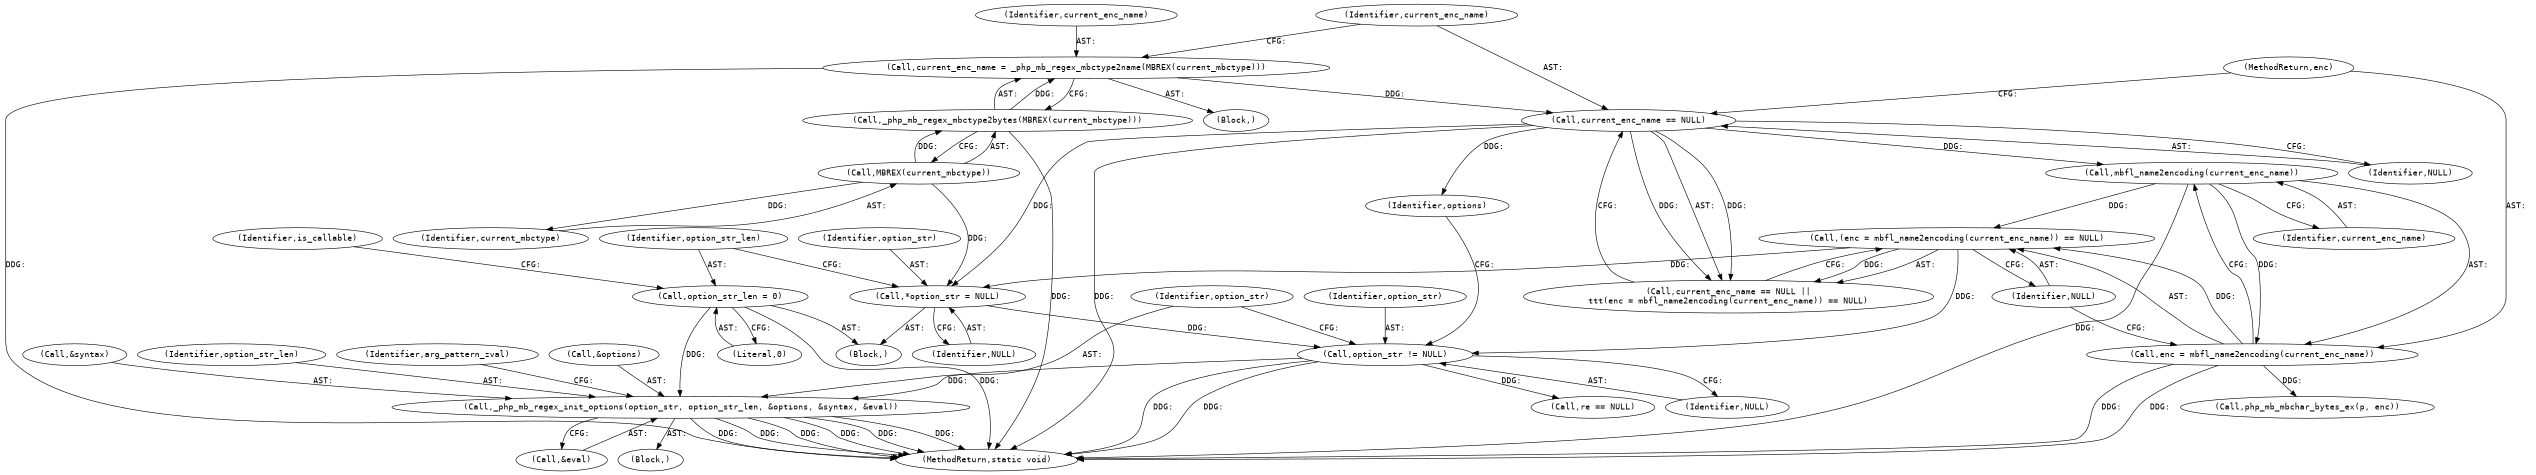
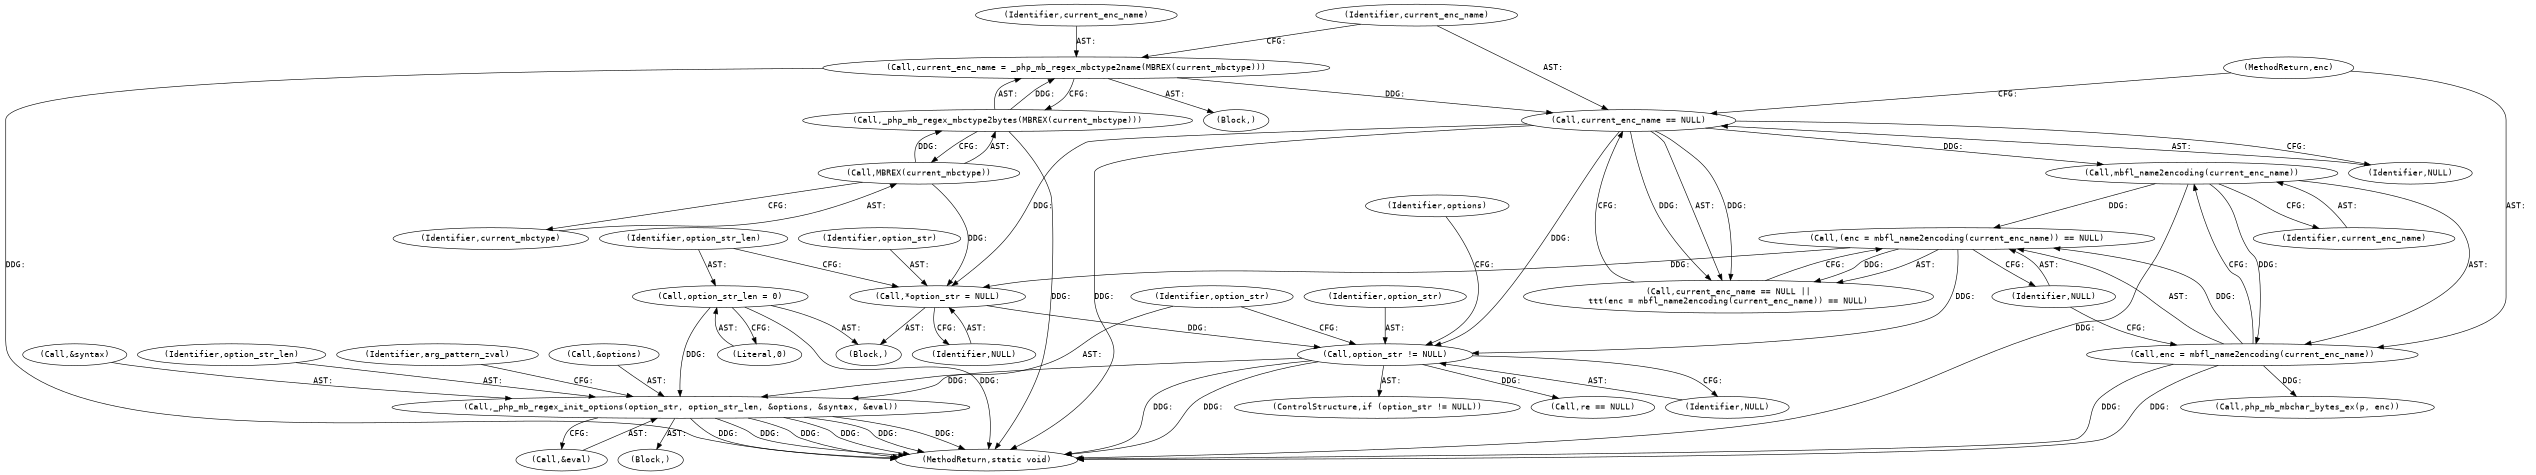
  digraph {
    fontname="DejaVu Sans Mono"
    node [fontname="DejaVu Sans Mono"]
    edge [fontname="DejaVu Sans Mono"]
    n1 [label="(Call,_php_mb_regex_init_options(option_str, option_str_len, &options, &syntax, &eval))"]
    n2 [label="(MethodReturn,static void)"]
    n3 [label="(Block,)"]
    n4 [label="(Call,&eval)"]
    n5 [label="(Call,option_str != NULL)"]
+   n6 [label="(ControlStructure,if (option_str != NULL))"]
    n7 [label="(Call,re == NULL)"]
    n8 [label="(Identifier,NULL)"]
    n9 [label="(Call,*option_str = NULL)"]
    n10 [label="(Block,)"]
    n11 [label="(Identifier,NULL)"]
    n12 [label="(Call,current_enc_name == NULL)"]
    n13 [label="(Call,mbfl_name2encoding(current_enc_name))"]
    n14 [label="(Call,current_enc_name == NULL ||\n\t\t\t(enc = mbfl_name2encoding(current_enc_name)) == NULL)"]
    n15 [label="(Identifier,NULL)"]
    n16 [label="(Call,(enc = mbfl_name2encoding(current_enc_name)) == NULL)"]
    n17 [label="(Identifier,NULL)"]
    n18 [label="(Call,enc = mbfl_name2encoding(current_enc_name))"]
    n19 [label="(Identifier,current_enc_name)"]
    n20 [label="(Call,current_enc_name = _php_mb_regex_mbctype2name(MBREX(current_mbctype)))"]
    n21 [label="(Call,_php_mb_regex_mbctype2bytes(MBREX(current_mbctype)))"]
    n22 [label="(Block,)"]
    n23 [label="(Call,MBREX(current_mbctype))"]
    n24 [label="(Identifier,current_mbctype)"]
    n25 [label="(Call,php_mb_mbchar_bytes_ex(p, enc))"]
    n26 [label="(Call,option_str_len = 0)"]
    n27 [label="(Literal,0)"]
    n28 [label="(Identifier,current_enc_name)"]
    n29 [label="(Call,&options)"]
    n30 [label="(Identifier,options)"]
-   n31 [label="(Identifier,is_callable)"]
    n32 [label="(Identifier,option_str_len)"]
    n33 [label="(Identifier,option_str)"]
    n34 [label="(Call,&syntax)"]
    n35 [label="(Identifier,option_str)"]
    n36 [label="(Identifier,current_enc_name)"]
    n37 [label="(Identifier,option_str)"]
    n38 [label="(Identifier,option_str_len)"]
    n39 [label="(Identifier,arg_pattern_zval)"]
    n40 [label="(MethodReturn,enc)"]
    n1 -> n2 [label="DDG: "]
    n1 -> n2 [label="DDG: "]
    n1 -> n2 [label="DDG: "]
    n1 -> n2 [label="DDG: "]
    n1 -> n2 [label="DDG: "]
    n1 -> n2 [label="DDG: "]
    n1 -> n3 [label="AST: "]
    n1 -> n4 [label="CFG: "]
    n4 -> n1 [label="AST: "]
    n5 -> n1 [label="DDG: "]
    n5 -> n2 [label="DDG: "]
    n5 -> n2 [label="DDG: "]
+   n5 -> n6 [label="AST: "]
    n5 -> n7 [label="DDG: "]
    n5 -> n8 [label="CFG: "]
    n8 -> n5 [label="AST: "]
    n9 -> n5 [label="DDG: "]
    n9 -> n10 [label="AST: "]
    n9 -> n11 [label="CFG: "]
    n11 -> n9 [label="AST: "]
    n12 -> n2 [label="DDG: "]
-   n12 -> n30 [label="DDG: "]
+   n12 -> n5 [label="DDG: "]
    n12 -> n9 [label="DDG: "]
    n12 -> n13 [label="DDG: "]
    n12 -> n14 [label="AST: "]
    n12 -> n14 [label="DDG: "]
    n12 -> n14 [label="DDG: "]
    n12 -> n15 [label="CFG: "]
    n13 -> n2 [label="DDG: "]
    n13 -> n16 [label="DDG: "]
    n13 -> n18 [label="AST: "]
    n13 -> n18 [label="DDG: "]
    n13 -> n19 [label="CFG: "]
    n14 -> n12 [label="CFG: "]
    n14 -> n16 [label="CFG: "]
    n15 -> n12 [label="AST: "]
    n16 -> n5 [label="DDG: "]
    n16 -> n9 [label="DDG: "]
    n16 -> n14 [label="AST: "]
    n16 -> n14 [label="DDG: "]
    n16 -> n17 [label="CFG: "]
    n17 -> n16 [label="AST: "]
    n17 -> n18 [label="CFG: "]
    n18 -> n2 [label="DDG: "]
    n18 -> n2 [label="DDG: "]
    n18 -> n13 [label="CFG: "]
    n18 -> n16 [label="AST: "]
    n18 -> n16 [label="DDG: "]
    n18 -> n25 [label="DDG: "]
    n19 -> n13 [label="AST: "]
    n20 -> n2 [label="DDG: "]
    n20 -> n12 [label="DDG: "]
    n20 -> n21 [label="CFG: "]
    n20 -> n22 [label="AST: "]
    n21 -> n2 [label="DDG: "]
    n21 -> n20 [label="AST: "]
    n21 -> n20 [label="DDG: "]
    n21 -> n23 [label="CFG: "]
    n23 -> n9 [label="DDG: "]
    n23 -> n21 [label="AST: "]
    n23 -> n21 [label="DDG: "]
-   n23 -> n24 [label="DDG: "]
+   n23 -> n24 [label="CFG: "]
    n24 -> n23 [label="AST: "]
    n26 -> n1 [label="DDG: "]
    n26 -> n2 [label="DDG: "]
    n26 -> n10 [label="AST: "]
    n26 -> n27 [label="CFG: "]
    n27 -> n26 [label="AST: "]
    n28 -> n20 [label="AST: "]
    n29 -> n1 [label="AST: "]
    n30 -> n5 [label="CFG: "]
-   n31 -> n26 [label="CFG: "]
    n32 -> n9 [label="CFG: "]
    n32 -> n26 [label="AST: "]
    n33 -> n5 [label="AST: "]
    n34 -> n1 [label="AST: "]
    n35 -> n1 [label="AST: "]
    n35 -> n5 [label="CFG: "]
    n36 -> n12 [label="AST: "]
    n36 -> n20 [label="CFG: "]
    n37 -> n9 [label="AST: "]
    n38 -> n1 [label="AST: "]
    n39 -> n1 [label="CFG: "]
    n40 -> n12 [label="CFG: "]
    n40 -> n18 [label="AST: "]
  }
